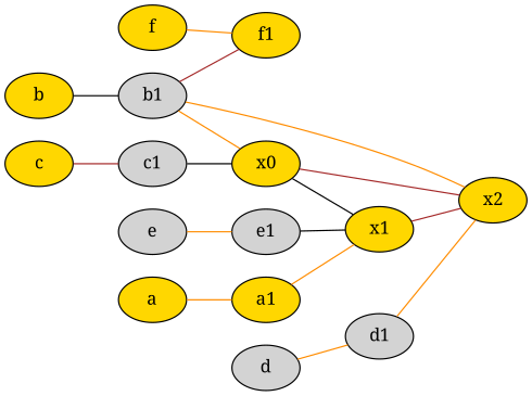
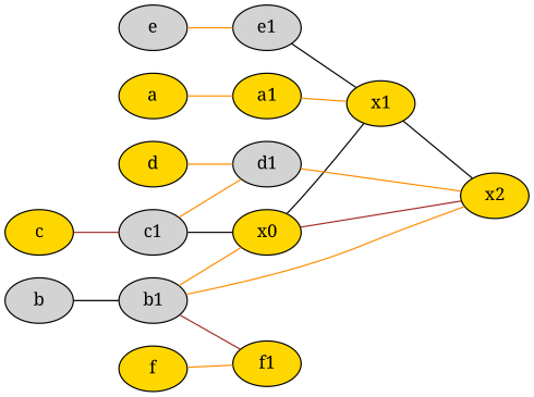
  graph {
    fontname="Noto Serif"
    rankdir=LR
    node [fillcolor=gold fontname="Noto Serif" labelfontsize=50 style=filled]
    edge [color=darkorange fontname="Noto Serif"]
    b1 [fillcolor=lightgrey]
    f1
    x2
    x0
    x1
    e1 [fillcolor=lightgrey]
    a1
    c1 [fillcolor=lightgrey]
    d1 [fillcolor=lightgrey]
-   b
+   b [fillcolor=lightgrey]
    e [fillcolor=lightgrey]
    f
-   d [fillcolor=lightgrey]
+   d
    a
    c
    b1 -- f1 [color=brown]
    b1 -- x2
    b1 -- x0
    x0 -- x2 [color=brown]
    x0 -- x1 [color=black]
-   x1 -- x2 [color=brown]
+   x1 -- x2 [color=black]
    e1 -- x1 [color=black]
    a1 -- x1
    c1 -- x0 [color=black]
+   c1 -- d1
    d1 -- x2
    b -- b1 [color=black]
    e -- e1
    f -- f1
    d -- d1
    a -- a1
    c -- c1 [color=brown]
  }
